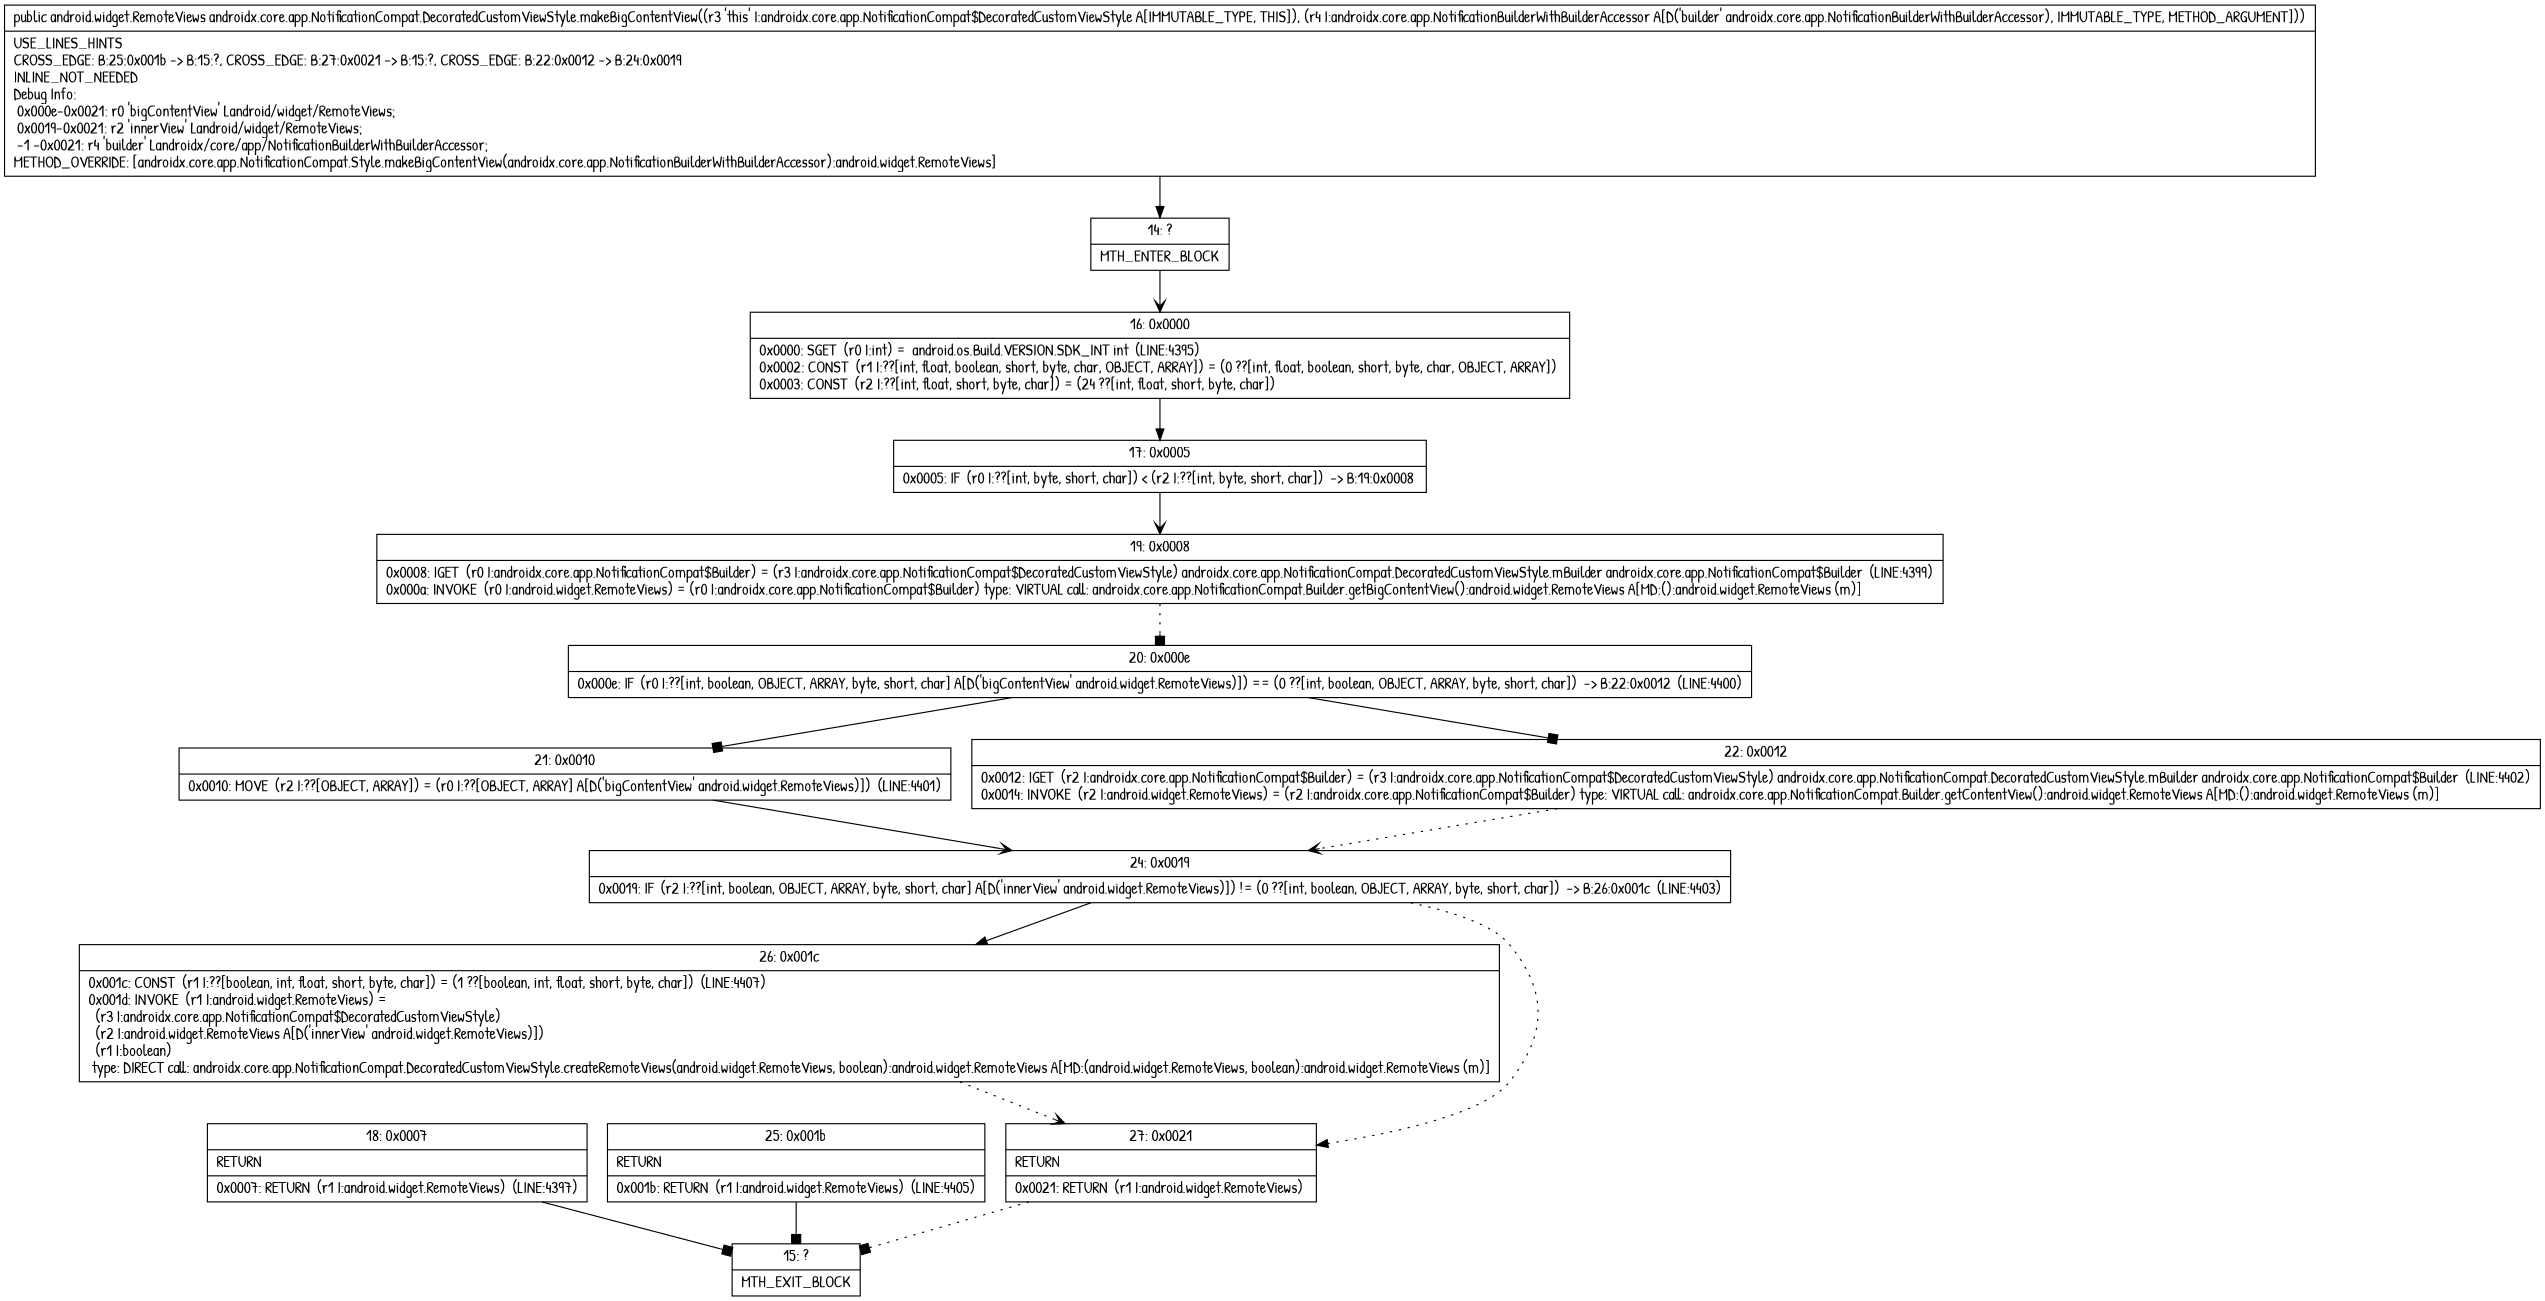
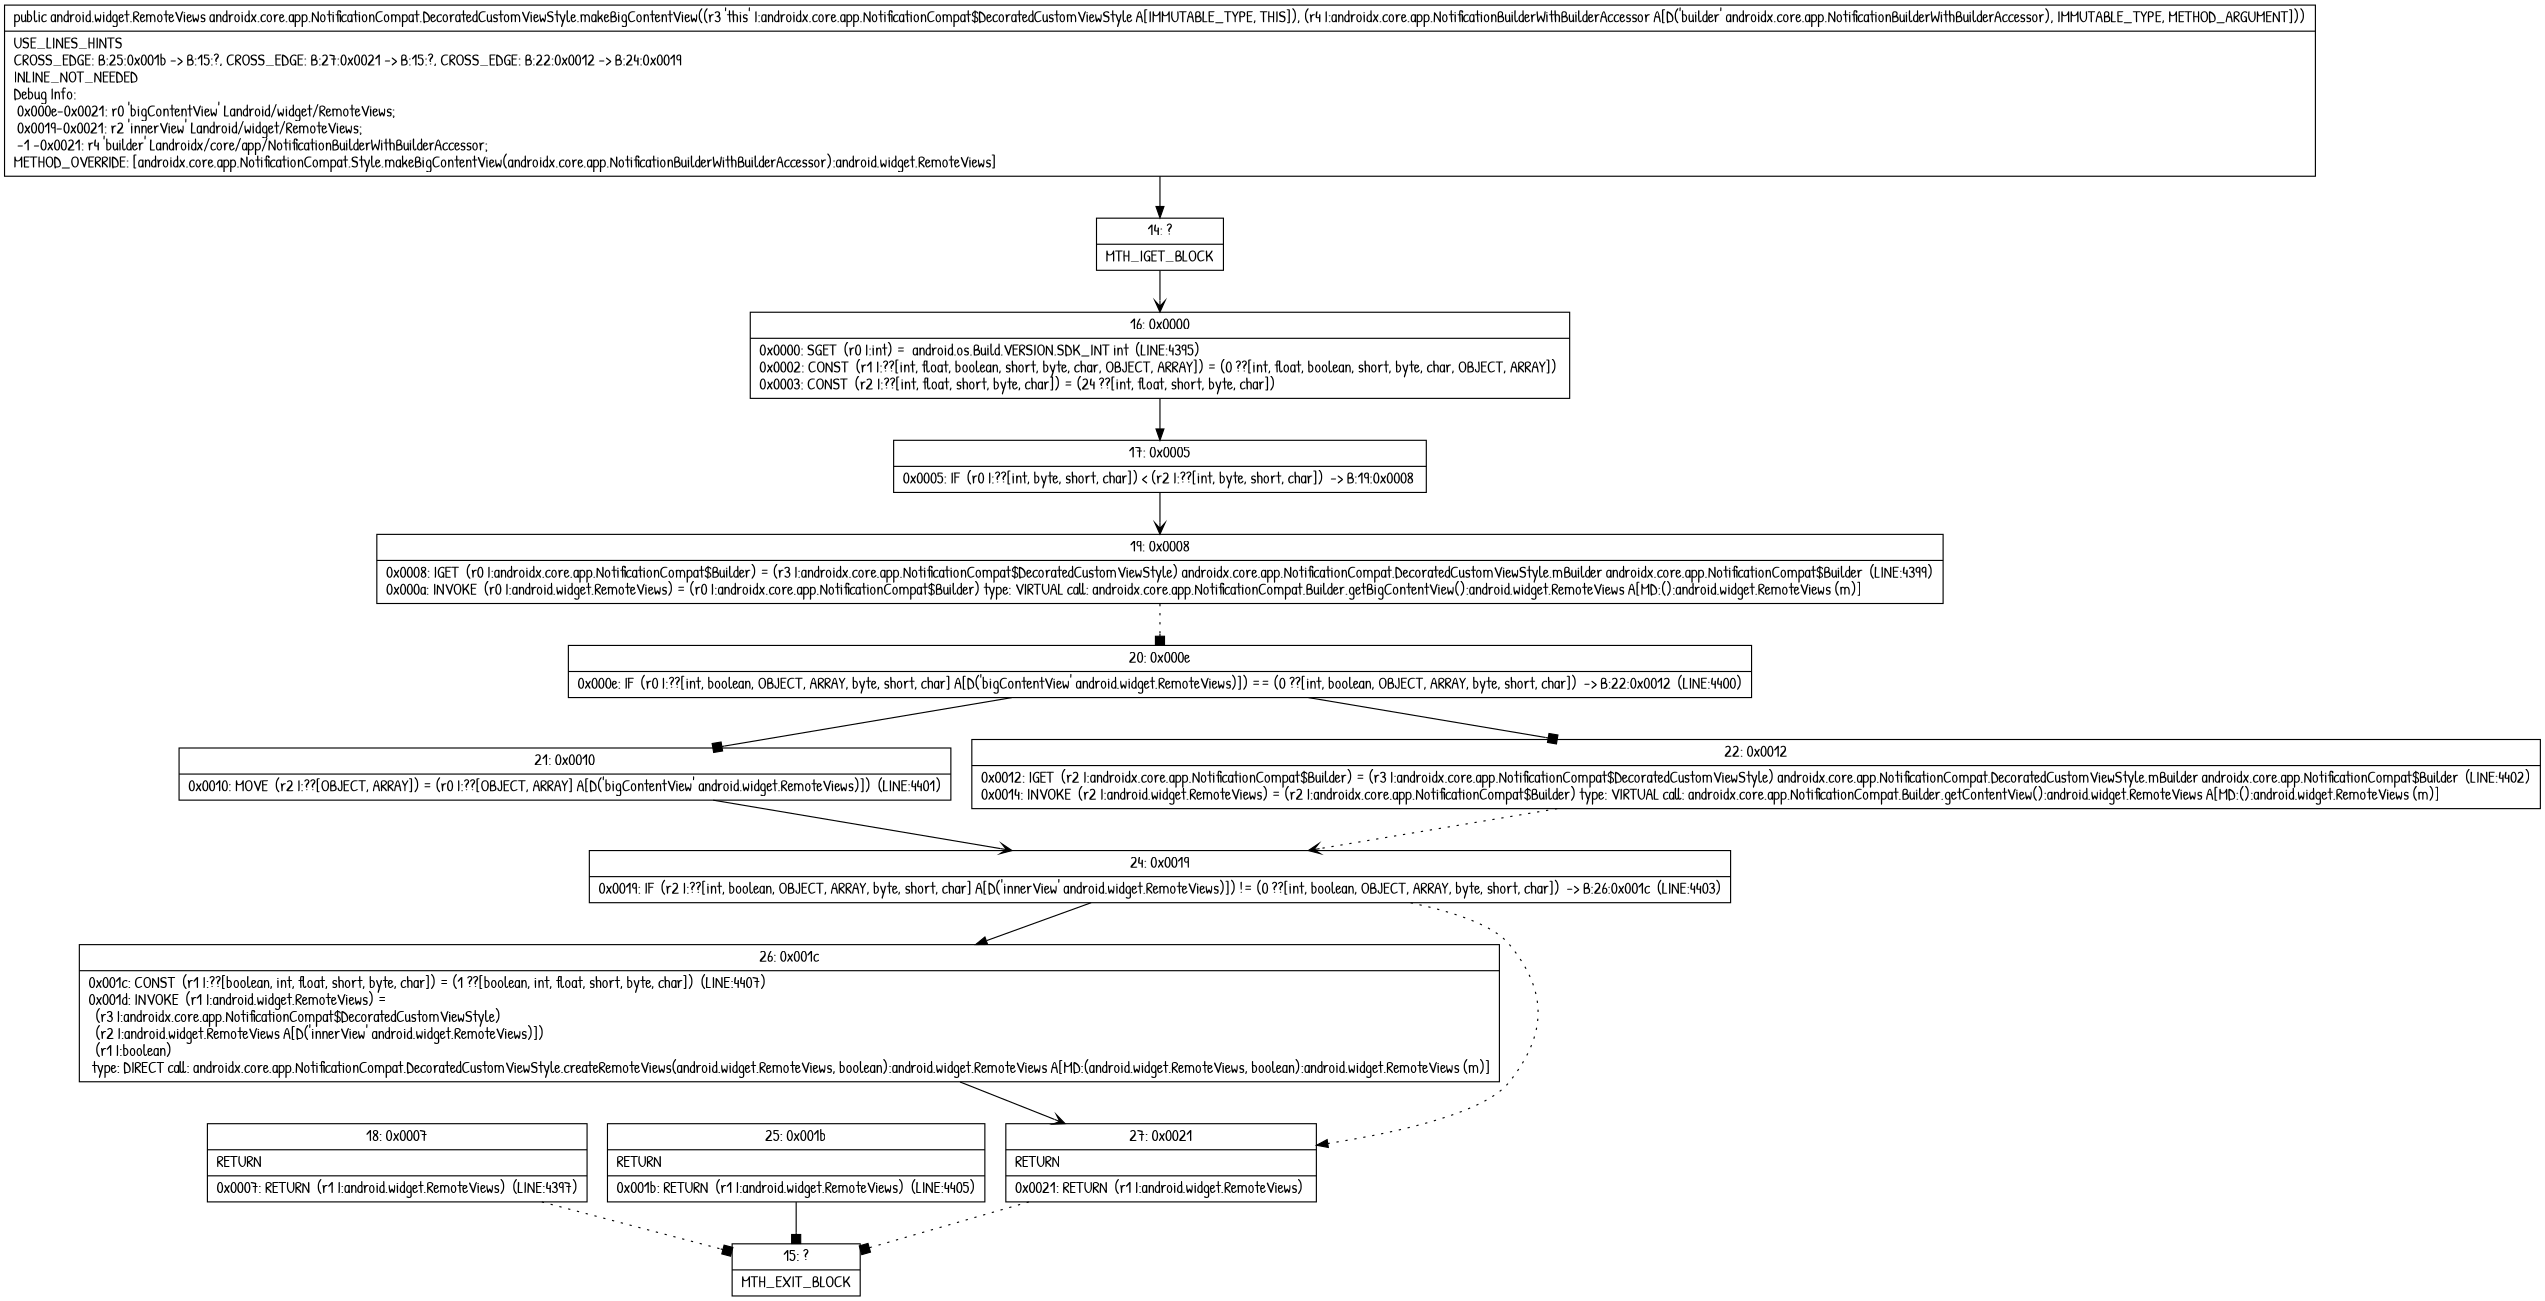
  digraph {
    fontname="Patrick Hand"
    node [fontname="Patrick Hand" shape=record]
    edge [arrowhead=box fontname="Patrick Hand" style=solid]
-   n1 [label="{14\:\ ?|MTH_ENTER_BLOCK\l}"]
+   n1 [label="{14\:\ ?|MTH_IGET_BLOCK\l}"]
    n2 [label="{16\:\ 0x0000|0x0000: SGET  (r0 I:int) =  android.os.Build.VERSION.SDK_INT int  (LINE:4395)\l0x0002: CONST  (r1 I:??[int, float, boolean, short, byte, char, OBJECT, ARRAY]) = (0 ??[int, float, boolean, short, byte, char, OBJECT, ARRAY]) \l0x0003: CONST  (r2 I:??[int, float, short, byte, char]) = (24 ??[int, float, short, byte, char]) \l}"]
    n3 [label="{17\:\ 0x0005|0x0005: IF  (r0 I:??[int, byte, short, char]) \< (r2 I:??[int, byte, short, char])  \-\> B:19:0x0008 \l}"]
    n4 [label="{19\:\ 0x0008|0x0008: IGET  (r0 I:androidx.core.app.NotificationCompat$Builder) = (r3 I:androidx.core.app.NotificationCompat$DecoratedCustomViewStyle) androidx.core.app.NotificationCompat.DecoratedCustomViewStyle.mBuilder androidx.core.app.NotificationCompat$Builder  (LINE:4399)\l0x000a: INVOKE  (r0 I:android.widget.RemoteViews) = (r0 I:androidx.core.app.NotificationCompat$Builder) type: VIRTUAL call: androidx.core.app.NotificationCompat.Builder.getBigContentView():android.widget.RemoteViews A[MD:():android.widget.RemoteViews (m)]\l}"]
    n5 [label="{18\:\ 0x0007|RETURN\l|0x0007: RETURN  (r1 I:android.widget.RemoteViews)  (LINE:4397)\l}"]
    n6 [label="{15\:\ ?|MTH_EXIT_BLOCK\l}"]
    n7 [label="{20\:\ 0x000e|0x000e: IF  (r0 I:??[int, boolean, OBJECT, ARRAY, byte, short, char] A[D('bigContentView' android.widget.RemoteViews)]) == (0 ??[int, boolean, OBJECT, ARRAY, byte, short, char])  \-\> B:22:0x0012  (LINE:4400)\l}"]
    n8 [label="{21\:\ 0x0010|0x0010: MOVE  (r2 I:??[OBJECT, ARRAY]) = (r0 I:??[OBJECT, ARRAY] A[D('bigContentView' android.widget.RemoteViews)])  (LINE:4401)\l}"]
    n9 [label="{22\:\ 0x0012|0x0012: IGET  (r2 I:androidx.core.app.NotificationCompat$Builder) = (r3 I:androidx.core.app.NotificationCompat$DecoratedCustomViewStyle) androidx.core.app.NotificationCompat.DecoratedCustomViewStyle.mBuilder androidx.core.app.NotificationCompat$Builder  (LINE:4402)\l0x0014: INVOKE  (r2 I:android.widget.RemoteViews) = (r2 I:androidx.core.app.NotificationCompat$Builder) type: VIRTUAL call: androidx.core.app.NotificationCompat.Builder.getContentView():android.widget.RemoteViews A[MD:():android.widget.RemoteViews (m)]\l}"]
    n10 [label="{24\:\ 0x0019|0x0019: IF  (r2 I:??[int, boolean, OBJECT, ARRAY, byte, short, char] A[D('innerView' android.widget.RemoteViews)]) != (0 ??[int, boolean, OBJECT, ARRAY, byte, short, char])  \-\> B:26:0x001c  (LINE:4403)\l}"]
    n11 [label="{26\:\ 0x001c|0x001c: CONST  (r1 I:??[boolean, int, float, short, byte, char]) = (1 ??[boolean, int, float, short, byte, char])  (LINE:4407)\l0x001d: INVOKE  (r1 I:android.widget.RemoteViews) = \l  (r3 I:androidx.core.app.NotificationCompat$DecoratedCustomViewStyle)\l  (r2 I:android.widget.RemoteViews A[D('innerView' android.widget.RemoteViews)])\l  (r1 I:boolean)\l type: DIRECT call: androidx.core.app.NotificationCompat.DecoratedCustomViewStyle.createRemoteViews(android.widget.RemoteViews, boolean):android.widget.RemoteViews A[MD:(android.widget.RemoteViews, boolean):android.widget.RemoteViews (m)]\l}"]
    n12 [label="{27\:\ 0x0021|RETURN\l|0x0021: RETURN  (r1 I:android.widget.RemoteViews) \l}"]
    n13 [label="{25\:\ 0x001b|RETURN\l|0x001b: RETURN  (r1 I:android.widget.RemoteViews)  (LINE:4405)\l}"]
    n14 [label="{public android.widget.RemoteViews androidx.core.app.NotificationCompat.DecoratedCustomViewStyle.makeBigContentView((r3 'this' I:androidx.core.app.NotificationCompat$DecoratedCustomViewStyle A[IMMUTABLE_TYPE, THIS]), (r4 I:androidx.core.app.NotificationBuilderWithBuilderAccessor A[D('builder' androidx.core.app.NotificationBuilderWithBuilderAccessor), IMMUTABLE_TYPE, METHOD_ARGUMENT]))  | USE_LINES_HINTS\lCROSS_EDGE: B:25:0x001b \-\> B:15:?, CROSS_EDGE: B:27:0x0021 \-\> B:15:?, CROSS_EDGE: B:22:0x0012 \-\> B:24:0x0019\lINLINE_NOT_NEEDED\lDebug Info:\l  0x000e\-0x0021: r0 'bigContentView' Landroid\/widget\/RemoteViews;\l  0x0019\-0x0021: r2 'innerView' Landroid\/widget\/RemoteViews;\l  \-1 \-0x0021: r4 'builder' Landroidx\/core\/app\/NotificationBuilderWithBuilderAccessor;\lMETHOD_OVERRIDE: [androidx.core.app.NotificationCompat.Style.makeBigContentView(androidx.core.app.NotificationBuilderWithBuilderAccessor):android.widget.RemoteViews]\l}"]
    n1 -> n2 [arrowhead=vee]
    n2 -> n3 [arrowhead=normal]
    n3 -> n4 [arrowhead=vee]
    n4 -> n7 [style=dotted]
-   n5 -> n6
+   n5 -> n6 [style=dotted]
    n7 -> n8
    n7 -> n9
    n8 -> n10 [arrowhead=vee]
    n9 -> n10 [arrowhead=vee style=dotted]
    n10 -> n11 [arrowhead=normal]
    n10 -> n12 [arrowhead=normal style=dotted]
-   n11 -> n12 [arrowhead=vee style=dotted]
+   n11 -> n12 [arrowhead=vee]
    n12 -> n6 [style=dotted]
    n13 -> n6
    n14 -> n1 [arrowhead=normal]
  }
